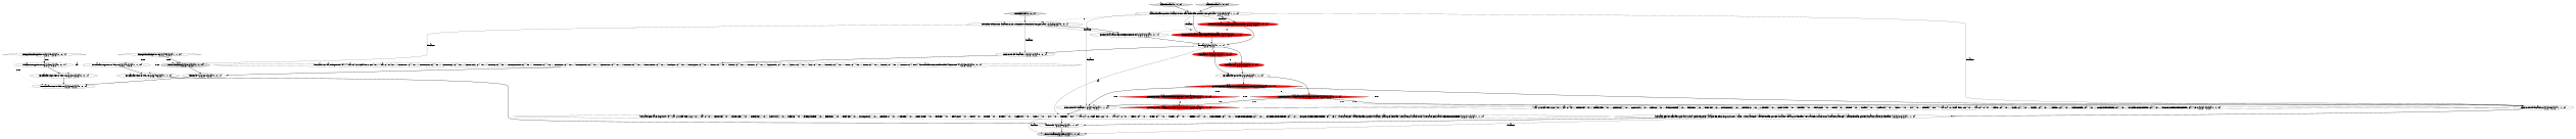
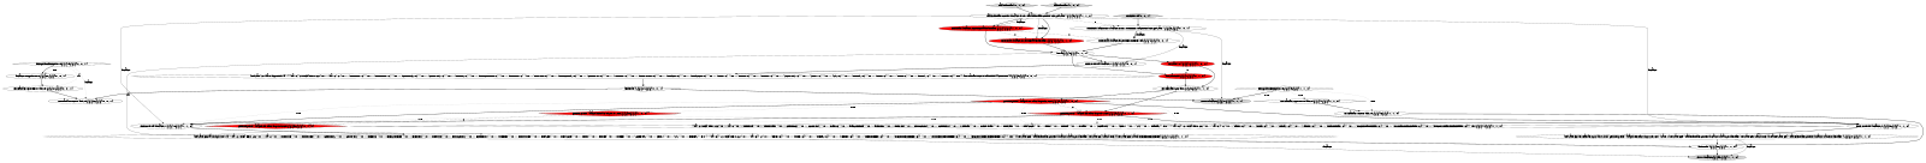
  digraph {
    node [fillcolor=white shape=ellipse style=filled]
    edge [style=bold]
    n1 [fillcolor=lightgray label="tableIdentifier['0', '1', '0']" shape=diamond]
    n2 [label="TableIdentifierContext _localctx = new TableIdentifierContext(_ctx,getState())@@@3@@@['1', '1', '0']"]
    n3 [label="NonReservedContext _localctx = new NonReservedContext(_ctx,getState())@@@3@@@['0', '0', '1']"]
    n4 [fillcolor=red label="enterRule(_localctx,86,RULE_tableIdentifier)@@@4@@@['1', '0', '0']"]
    n5 [fillcolor=red label="enterRule(_localctx,88,RULE_tableIdentifier)@@@4@@@['0', '1', '0']"]
    n6 [label="enterOuterAlt(_localctx,1)@@@10@@@['1', '1', '0']"]
    n7 [label="enterOuterAlt(_localctx,2)@@@26@@@['1', '1', '0']"]
    n8 [label="RecognitionException re@@@19@@@['0', '0', '1']" shape=diamond]
    n9 [label="_errHandler.reportError(this,re)@@@21@@@['0', '0', '1']"]
    n10 [label="_errHandler.recover(this,re)@@@22@@@['0', '0', '1']"]
    n11 [label="_localctx.exception = re@@@20@@@['0', '0', '1']"]
    n12 [fillcolor=lightgray label="nonReserved['0', '0', '1']" shape=diamond]
    n13 [label="enterRule(_localctx,96,RULE_nonReserved)@@@4@@@['0', '0', '1']"]
    n14 [label="enterOuterAlt(_localctx,1)@@@7@@@['0', '0', '1']"]
    n15 [fillcolor=lightgray label="return _localctx@@@27@@@['1', '1', '1']"]
    n16 [label="int _la@@@5@@@['1', '1', '1']"]
    n17 [fillcolor=red label="setState(695)@@@7@@@['0', '1', '0']"]
    n18 [label="{setState(686)_la = _input.LA(1)if ((((_la) & ~0x3f) == 0 && ((1L << _la) & ((1L << ANALYZE) | (1L << ANALYZED) | (1L << CATALOGS) | (1L << COLUMNS) | (1L << DEBUG) | (1L << EXECUTABLE) | (1L << EXPLAIN) | (1L << FORMAT) | (1L << FUNCTIONS) | (1L << GRAPHVIZ) | (1L << MAPPED) | (1L << OPTIMIZED) | (1L << PARSED) | (1L << PHYSICAL) | (1L << PLAN) | (1L << RLIKE) | (1L << QUERY) | (1L << SCHEMAS) | (1L << SHOW) | (1L << SYS) | (1L << TABLES))) != 0) || ((((_la - 64)) & ~0x3f) == 0 && ((1L << (_la - 64)) & ((1L << (TEXT - 64)) | (1L << (TYPE - 64)) | (1L << (TYPES - 64)) | (1L << (VERIFY - 64)) | (1L << (IDENTIFIER - 64)) | (1L << (DIGIT_IDENTIFIER - 64)) | (1L << (QUOTED_IDENTIFIER - 64)) | (1L << (BACKQUOTED_IDENTIFIER - 64)))) != 0)) {{setState(683)((TableIdentifierContext)_localctx).catalog = identifier()setState(684)match(T__3)}}setState(688)match(TABLE_IDENTIFIER)}@@@11@@@['1', '1', '0']"]
    n19 [fillcolor=red label="setState(704)@@@7@@@['1', '0', '0']"]
    n20 [label="_errHandler.sync(this)@@@8@@@['1', '1', '0']"]
    n21 [fillcolor=red label="getInterpreter().adaptivePredict(_input,92,_ctx)@@@9@@@['1', '0', '0']" shape=diamond]
    n22 [fillcolor=red label="getInterpreter().adaptivePredict(_input,90,_ctx)@@@9@@@['0', '1', '0']" shape=diamond]
    n23 [fillcolor=red label="getInterpreter().adaptivePredict(_input,91,_ctx)@@@30@@@['1', '0', '0']" shape=diamond]
    n24 [label="(((_la) & ~0x3f) == 0 && ((1L << _la) & ((1L << ANALYZE) | (1L << ANALYZED) | (1L << CATALOGS) | (1L << COLUMNS) | (1L << DEBUG) | (1L << EXECUTABLE) | (1L << EXPLAIN) | (1L << FORMAT) | (1L << FUNCTIONS) | (1L << GRAPHVIZ) | (1L << MAPPED) | (1L << OPTIMIZED) | (1L << PARSED) | (1L << PHYSICAL) | (1L << PLAN) | (1L << RLIKE) | (1L << QUERY) | (1L << SCHEMAS) | (1L << SHOW) | (1L << SYS) | (1L << TABLES))) != 0) || ((((_la - 64)) & ~0x3f) == 0 && ((1L << (_la - 64)) & ((1L << (TEXT - 64)) | (1L << (TYPE - 64)) | (1L << (TYPES - 64)) | (1L << (VERIFY - 64)) | (1L << (IDENTIFIER - 64)) | (1L << (DIGIT_IDENTIFIER - 64)) | (1L << (QUOTED_IDENTIFIER - 64)) | (1L << (BACKQUOTED_IDENTIFIER - 64)))) != 0)@@@14@@@['1', '1', '0']" shape=diamond]
    n25 [fillcolor=red label="getInterpreter().adaptivePredict(_input,89,_ctx)@@@30@@@['0', '1', '0']" shape=diamond]
    n26 [fillcolor=lightgray label="return _localctx@@@53@@@['1', '1', '0']"]
    n27 [label="{exitRule()}@@@50@@@['1', '1', '0']"]
    n28 [label="{setState(692)_errHandler.sync(this)switch (getInterpreter().adaptivePredict(_input,89,_ctx)) {case 1:{setState(689)((TableIdentifierContext)_localctx).catalog = identifier()setState(690)match(T__3)}breaksetState(694)((TableIdentifierContext)_localctx).name = identifier()}@@@27@@@['1', '1', '0']"]
    n29 [label="{setState(727)_la = _input.LA(1)if (!(((((_la - 6)) & ~0x3f) == 0 && ((1L << (_la - 6)) & ((1L << (ANALYZE - 6)) | (1L << (ANALYZED - 6)) | (1L << (CATALOGS - 6)) | (1L << (COLUMNS - 6)) | (1L << (DEBUG - 6)) | (1L << (EXECUTABLE - 6)) | (1L << (EXPLAIN - 6)) | (1L << (FORMAT - 6)) | (1L << (FUNCTIONS - 6)) | (1L << (GRAPHVIZ - 6)) | (1L << (MAPPED - 6)) | (1L << (OPTIMIZED - 6)) | (1L << (PARSED - 6)) | (1L << (PHYSICAL - 6)) | (1L << (PLAN - 6)) | (1L << (RLIKE - 6)) | (1L << (QUERY - 6)) | (1L << (SCHEMAS - 6)) | (1L << (SHOW - 6)) | (1L << (SYS - 6)) | (1L << (TABLES - 6)) | (1L << (TEXT - 6)) | (1L << (TYPE - 6)) | (1L << (TYPES - 6)) | (1L << (VERIFY - 6)))) != 0))) {_errHandler.recoverInline(this)}{consume()}}@@@8@@@['0', '0', '1']"]
-   n30 [label="_errHandler.reportError(this,re)@@@47@@@['1', '1', '0']"]
+   n30 [label="_errHandler.reportError(this,re)@@@47@@@['1', '1', '0']" shape=diamond]
    n31 [label="_errHandler.recover(this,re)@@@48@@@['1', '1', '0']"]
-   n32 [label="{exitRule()}@@@24@@@['0', '0', '1']"]
+   n32 [label="{exitRule()}@@@24@@@['0', '0', '1']" shape=diamond]
    n33 [fillcolor=lightgray label="tableIdentifier['1', '0', '0']" shape=diamond]
    n34 [label="RecognitionException re@@@45@@@['1', '1', '0']" shape=diamond]
    n1 -> n2
    n2 -> n3 [label=0 style=dashed]
    n2 -> n4 [label=_localctx style=solid]
    n2 -> n4
    n2 -> n5
    n2 -> n5 [label=_localctx style=solid]
    n2 -> n6 [label=_localctx style=solid]
    n2 -> n7 [label=_localctx style=solid]
    n3 -> n13 [label=_localctx style=solid]
    n3 -> n13
    n3 -> n14 [label=_localctx style=solid]
    n3 -> n15 [label=_localctx style=solid]
    n4 -> n5 [label=0 style=dashed]
    n4 -> n13 [label=0 style=dashed]
    n4 -> n16
    n5 -> n16
    n6 -> n18
    n7 -> n28
    n8 -> n9 [label=_la style=dotted]
-   n8 -> n10 [label=true style=dotted]
+   n8 -> n10 [label=localctx style=dotted]
    n8 -> n11
    n8 -> n11 [label=true style=dotted]
    n9 -> n10
    n11 -> n9
    n12 -> n3
    n13 -> n16
    n14 -> n29
    n16 -> n14
    n16 -> n17
    n16 -> n18 [label=_la style=solid]
    n16 -> n19
    n17 -> n20
    n18 -> n26 [label=_localctx style=solid]
    n18 -> n27
    n19 -> n17 [label=0 style=dashed]
    n19 -> n20
    n20 -> n21
    n20 -> n22
    n21 -> n6 [label=true style=dotted]
    n21 -> n6
    n21 -> n7 [label=true style=dotted]
    n21 -> n7
    n21 -> n22 [label=0 style=dashed]
    n21 -> n23 [label=true style=dotted]
    n21 -> n24 [label=true style=dotted]
    n22 -> n6 [label=true style=dotted]
    n22 -> n6
    n22 -> n7 [label=true style=dotted]
    n22 -> n7
    n22 -> n24 [label=true style=dotted]
    n22 -> n25 [label=true style=dotted]
    n23 -> n25 [label=0 style=dashed]
    n27 -> n26
    n28 -> n26 [label=_localctx style=solid]
    n28 -> n27
    n29 -> n32
    n30 -> n31
    n31 -> n27
    n32 -> n10
-   n15 -> n32
+   n32 -> n15
    n33 -> n2
    n34 -> n15
    n34 -> n15 [label=true style=dotted]
    n34 -> n30 [label=true style=dotted]
    n34 -> n31 [label=true style=dotted]
  }
